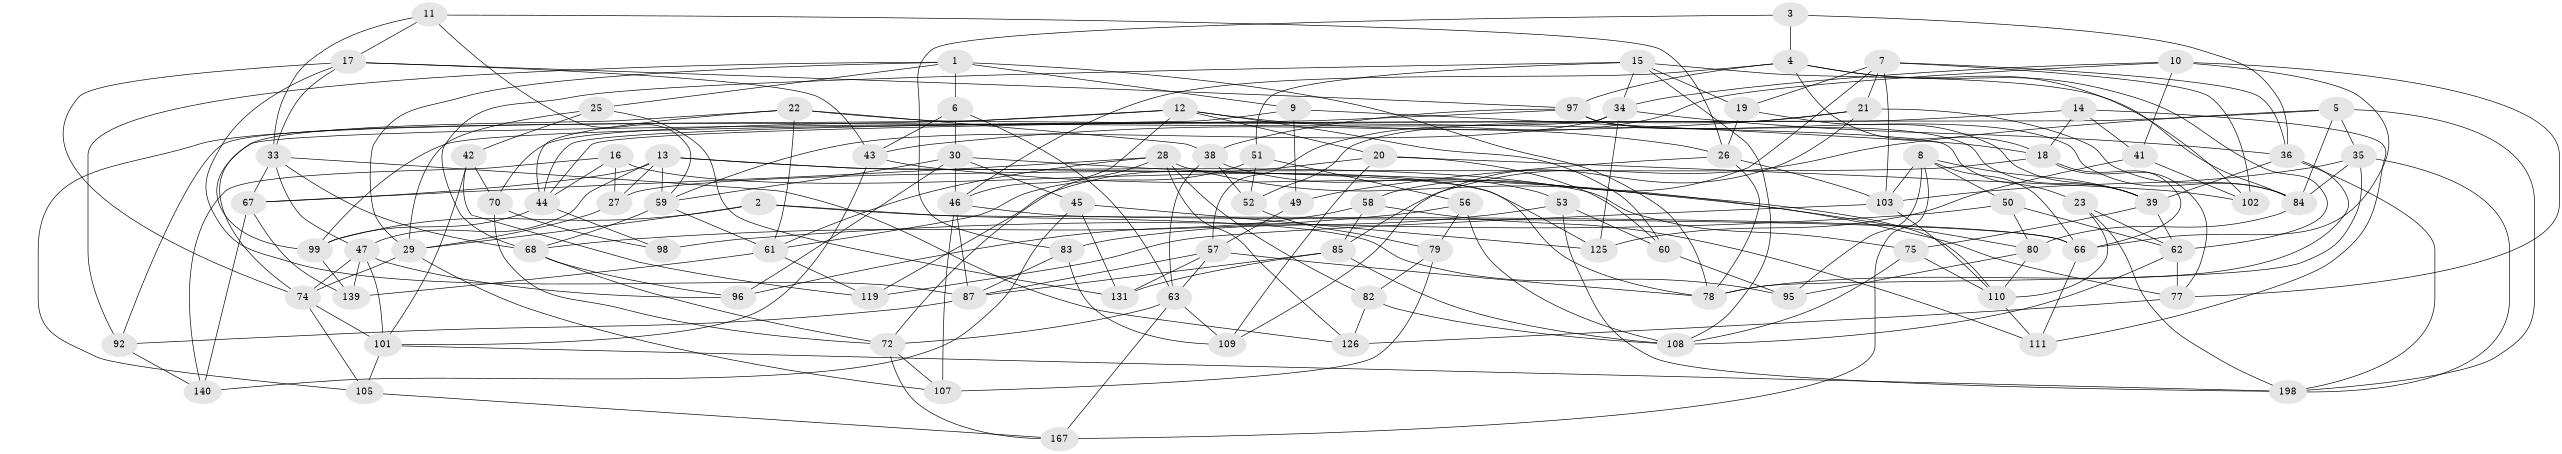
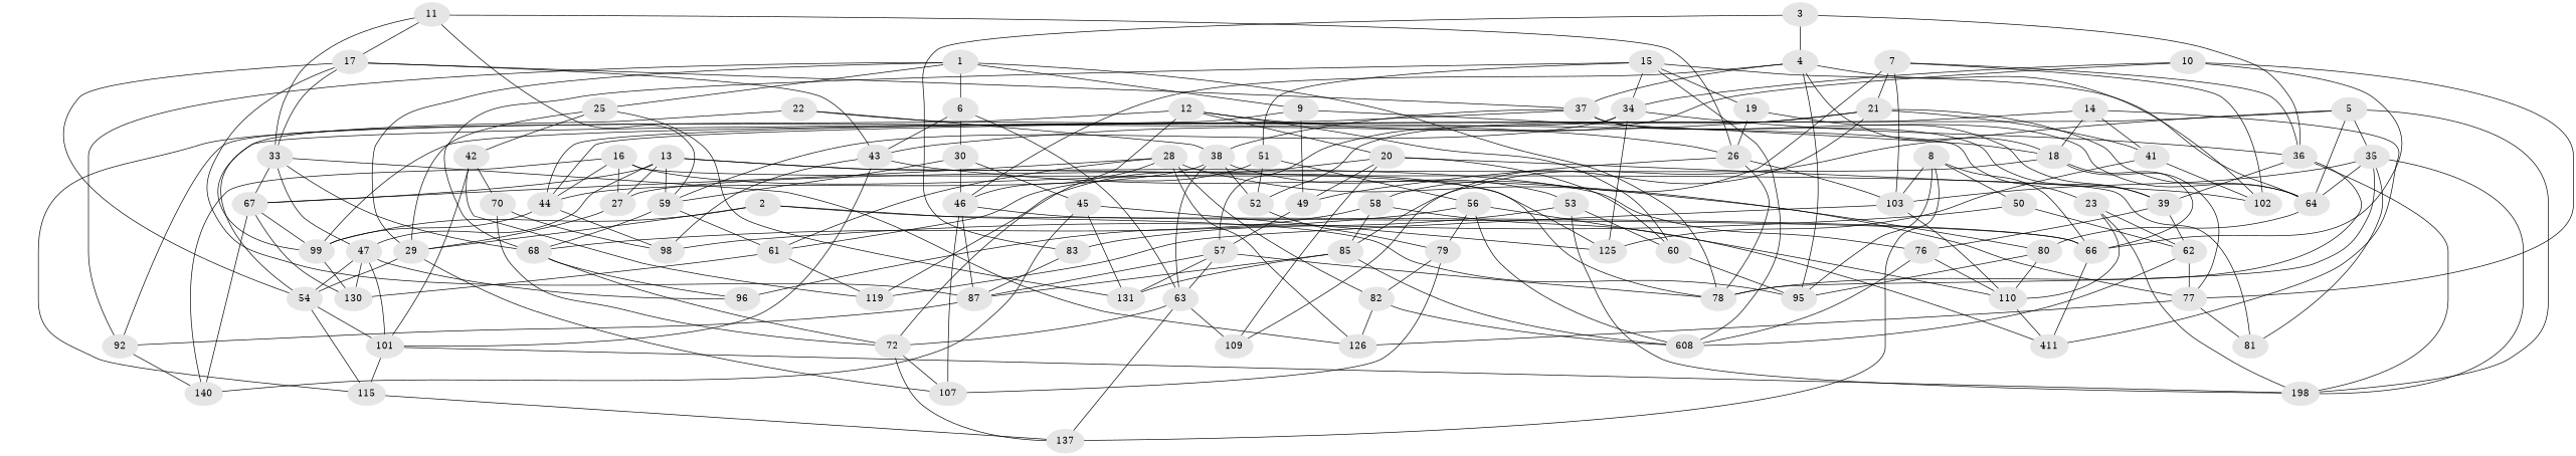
  graph {
    node [color=gray90 style=filled]
    1 [super="+124"]
    6
    9
    25
    29 [super="+121"]
    78 [super="+145"]
    92
    30 [super="+54"]
    43 [super="+104"]
    63 [super="+139"]
    18 [super="+91"]
    44 [super="+135"]
    49
    42
    131
-   74 [super="+138"]
+   74 [super="+138" label=54]
    107
    140
    2
    66 [super="+136"]
    95
    99 [super="+129"]
-   111
-   130 [label=139]
+   111 [label=411]
+   130
    4 [super="+24"]
-   37 [super="+127" label=97]
+   37 [super="+127"]
    46 [super="+117"]
    62 [super="+134"]
    102
    3
    36 [super="+48"]
    83
    n33 [label=198 super="+123"]
    39 [super="+100"]
    80 [super="+114"]
    110 [super="+122"]
    87 [super="+128"]
    109
    77 [super="+115"]
    27
-   64 [super="+93" label=84]
+   64 [super="+93"]
    38 [super="+55"]
-   108 [super="+141"]
+   108 [super="+141" label=608]
    5 [super="+89"]
    35 [super="+86"]
    85 [super="+90"]
    103 [super="+106"]
-   105
+   81
+   105 [label=115]
    101 [super="+133"]
    59 [super="+142"]
    45
    96
    98
-   137 [label=167]
+   137
    72 [super="+75"]
    7 [super="+120"]
    19
    21 [super="+113"]
    58
    26 [super="+88"]
    41
    52
    119
    8 [super="+73"]
    50
-   76 [label=75]
+   76
    57 [super="+84"]
    34 [super="+97"]
    125
    10
    126
    17 [super="+40"]
    33 [super="+69"]
    11
    47 [super="+112"]
    67 [super="+94"]
    68 [super="+144"]
    61 [super="+143"]
    12 [super="+116"]
    20 [super="+132"]
    60
    70
    13 [super="+71"]
    14
    15 [super="+32"]
    51
    56
    16 [super="+65"]
    79
    22
    23
    53
    28 [super="+31"]
    82
    1 -- 6
    1 -- 9
    1 -- 25
    1 -- 29
    1 -- 78
    1 -- 92
    6 -- 30
    6 -- 43
    6 -- 63
    9 -- 18
    9 -- 44
    9 -- 49
    25 -- 29
    25 -- 42
    25 -- 131
    29 -- 74
    29 -- 107
    92 -- 140
    30 -- 46
-   30 -- 110
+   56 -- 110
    30 -- 59
    30 -- 45
-   30 -- 96
    43 -- 80
    43 -- 101
+   43 -- 98
    63 -- 109
    63 -- 137
    63 -- 72
    18 -- 66
    18 -- 77
    18 -- 27
    44 -- 99
    44 -- 98
    49 -- 57
    42 -- 101
    42 -- 119
    42 -- 70
    74 -- 105
    74 -- 101
    2 -- 29
    2 -- 66
    2 -- 95
    2 -- 99
    66 -- 111
    99 -- 130
    4 -- 18
    4 -- 37
    4 -- 46
-   4 -- 62
+   4 -- 95
    4 -- 102
    37 -- 44
    37 -- 39
    37 -- 64
    37 -- 38
    46 -- 107
    46 -- 66
    46 -- 87
    62 -- 77
    62 -- 108
    3 -- 4
    3 -- 36
    3 -- 83
    36 -- 78
    36 -- n33
    36 -- 39
    83 -- 87
-   83 -- 109
    39 -- 62
    39 -- 76
    80 -- 95
    80 -- 110
    110 -- 111
    87 -- 92
+   77 -- 81
    77 -- 126
    27 -- 29
    64 -- 80
    38 -- 63
-   22 -- 44
+   38 -- 44
    38 -- 52
    38 -- 53
    5 -- 74
    5 -- n33
    5 -- 64
    5 -- 35
    5 -- 85 [weight=2]
    35 -- 78
    35 -- n33
    35 -- 64
    35 -- 103
+   35 -- 81
    85 -- 131
    85 -- 87
    85 -- 108
    103 -- 110
    103 -- 119
    105 -- 137
    101 -- n33
    101 -- 105
    59 -- 68
    59 -- 61
    45 -- 131
    45 -- 140
    45 -- 125
    72 -- 107
    72 -- 137
    7 -- 102
    7 -- 36
    7 -- 103
-   7 -- 19
    7 -- 21
    7 -- 58
    19 -- 39
    19 -- 26
    21 -- 43
    21 -- 109
    21 -- 64
-   10 -- 41
+   21 -- 41
    21 -- 52
    58 -- 111
    58 -- 85
    58 -- 96
    26 -- 78
    26 -- 49
    26 -- 103
    41 -- 102
    41 -- 125
    52 -- 79
    8 -- 66
    8 -- 95
-   8 -- 39
    8 -- 103
    8 -- 137
    8 -- 50
    50 -- 62
-   50 -- 80
    50 -- 98
    76 -- 110
    76 -- 108
    57 -- 78
    57 -- 63
    57 -- 131
    57 -- 87
    34 -- 92
    34 -- 36
    34 -- 59
    34 -- 125
    10 -- 66
    10 -- 77
    10 -- 57
    10 -- 34
    17 -- 43
    17 -- 74
    17 -- 37
    17 -- 87
    17 -- 33
    33 -- 126
    33 -- 47
    33 -- 67
    33 -- 68
    11 -- 59
    11 -- 26
    11 -- 17
    11 -- 33
    47 -- 74
    47 -- 130
    47 -- 101
    47 -- 96
    67 -- 140
+   67 -- 99
    67 -- 130
    68 -- 96
    68 -- 72
    61 -- 130
    61 -- 119
    12 -- 46
    12 -- 105
    12 -- 26
    12 -- 20
    12 -- 60
-   12 -- 70
+   20 -- 49
    20 -- 102
    20 -- 109
    20 -- 119
    20 -- 60
    60 -- 95
    70 -- 98
    70 -- 72
    13 -- 78
    13 -- 27
    13 -- 59
    13 -- 76
    13 -- 47
    13 -- 67
    14 -- 18
    14 -- 99
    14 -- 111
    14 -- 41
    15 -- 64
    15 -- 108
    15 -- 19
    15 -- 34
    15 -- 68
    15 -- 51
    51 -- 52
    51 -- 61
    51 -- 56
    56 -- 108
    56 -- 68
    56 -- 79
    16 -- 44
    16 -- 140
    16 -- 27
+   16 -- 81 [weight=2]
    16 -- 125
    79 -- 107
    79 -- 82
    22 -- 99
    22 -- 38
-   22 -- 61
    22 -- 23
    23 -- 62
    23 -- n33
    23 -- 110
    53 -- 83
    53 -- n33
    53 -- 60
    28 -- 77
    28 -- 72
    28 -- 126
    28 -- 67
    28 -- 61
    28 -- 82
    82 -- 108
    82 -- 126
  }
